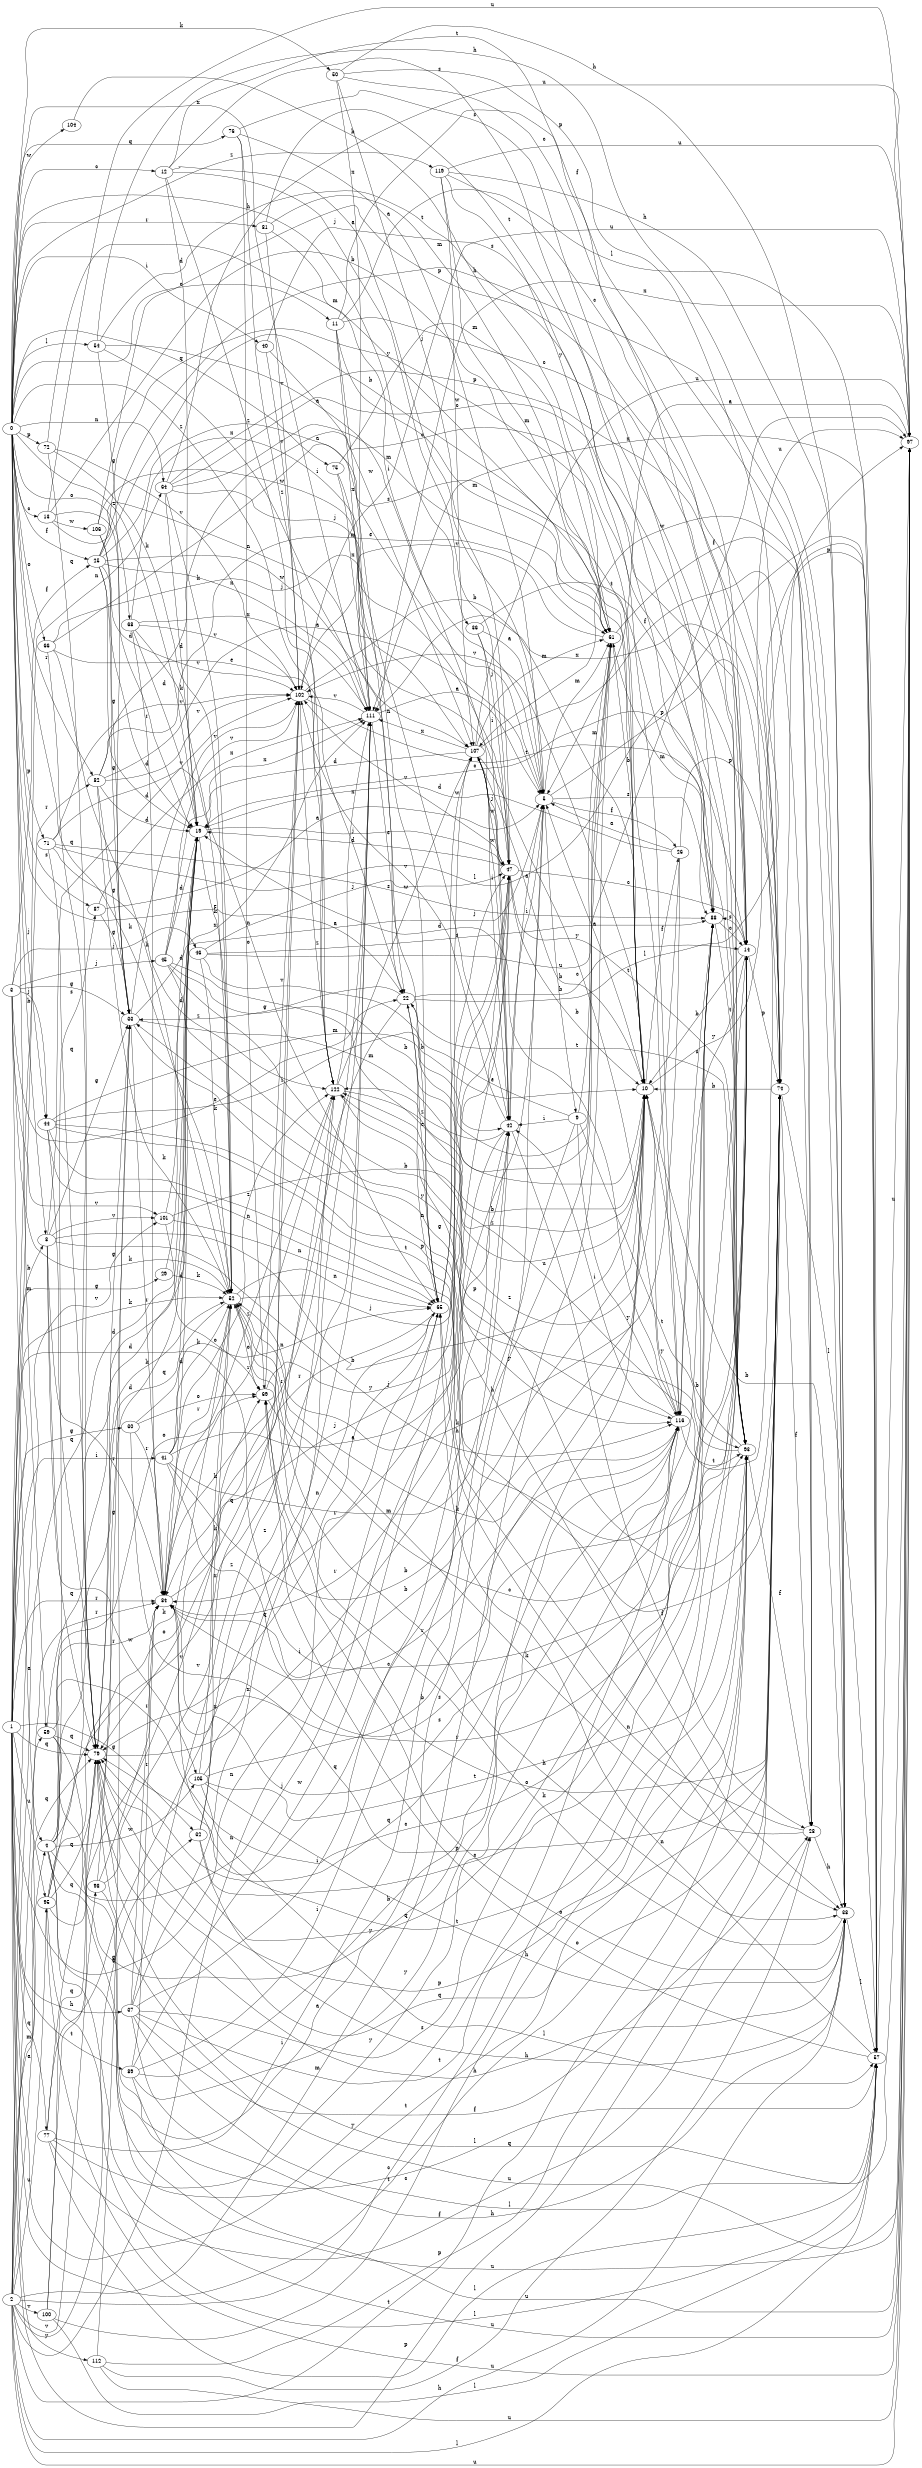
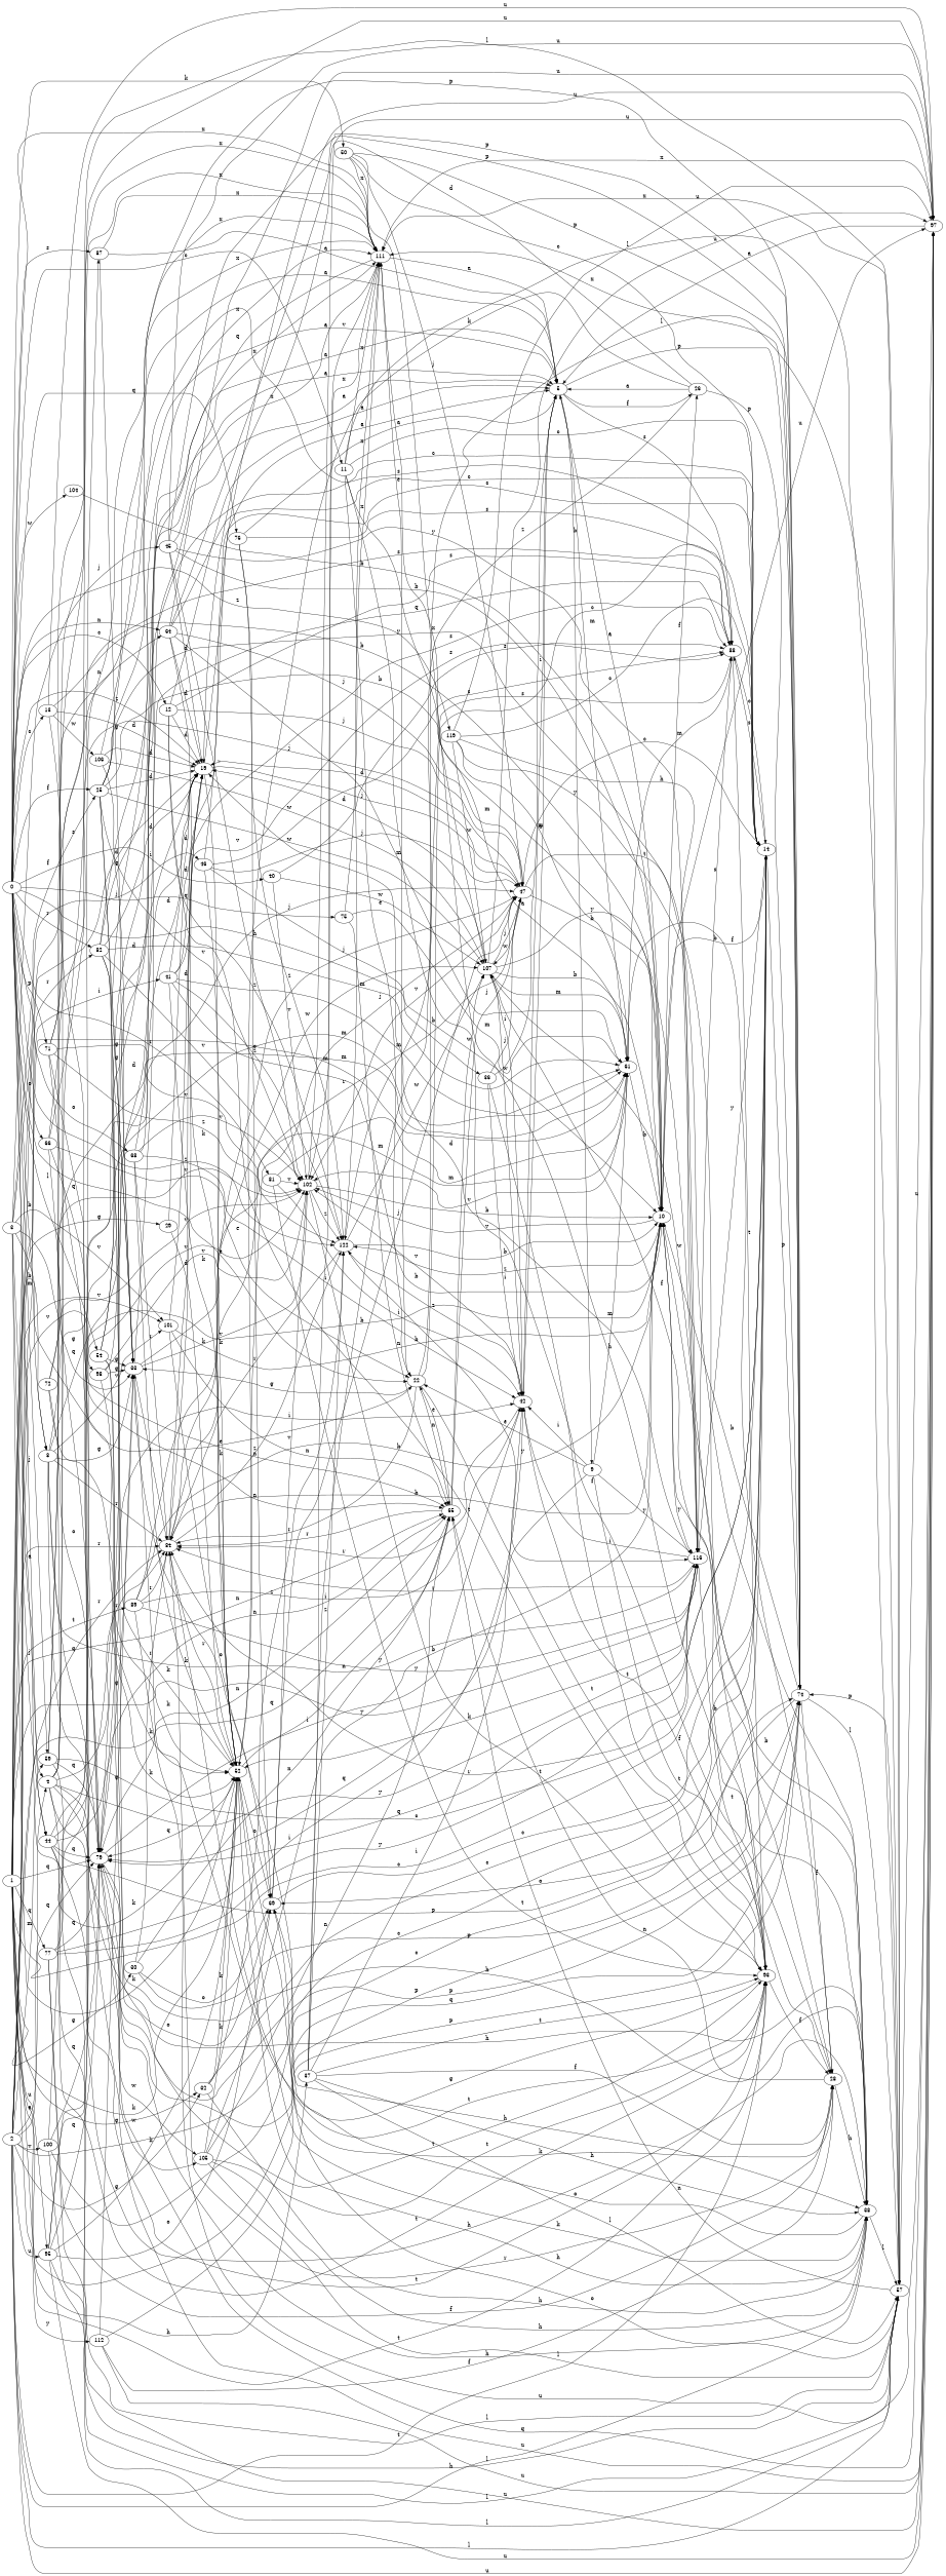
  strict digraph {
    rankdir=LR
    0
    8
    11
    12
    13
    19
    n7 [label=22]
    25
    36
    40
    44
    50
    52
    54
    59
    64
    66
    68
    71
    72
    75
    76
    81
    82
    87
    104
    111
    119
    122
    79
    84
    116
    101
    33
    105
    10
    102
    14
    57
    61
    28
    93
    47
    5
    88
    65
    97
    106
    38
    107
    42
    74
    69
    1
    29
    30
    32
    37
    41
    77
    89
    95
    112
    2
    4
    98
    100
    3
    45
    46
    9
    26
    0 -> 8 [label=b]
    0 -> 11 [label=c]
    0 -> 12 [label=c]
    0 -> 13 [label=c]
    0 -> 19 [label=z]
    0 -> n7 [label=e]
    0 -> 25 [label=f]
    0 -> 36 [label=h]
    0 -> 40 [label=i]
    0 -> 44 [label=j]
    0 -> 50 [label=k]
    0 -> 52 [label=k]
    0 -> 54 [label=l]
    0 -> 59 [label=m]
    0 -> 64 [label=n]
    0 -> 66 [label=o]
    0 -> 68 [label=o]
    0 -> 71 [label=p]
-   0 -> 72 [label=p]
    0 -> 75 [label=q]
    0 -> 76 [label=q]
    0 -> 81 [label=r]
    0 -> 82 [label=r]
    0 -> 87 [label=s]
    0 -> 104 [label=w]
    0 -> 111 [label=x]
    0 -> 119 [label=z]
    0 -> 122 [label=z]
    8 -> 79 [label=q]
    8 -> 84 [label=r]
    8 -> 116 [label=y]
    8 -> 101 [label=v]
    8 -> 33 [label=g]
    8 -> 105 [label=w]
    8 -> 10 [label=b]
    8 -> 102 [label=v]
    11 -> n7 [label=e]
    11 -> 111 [label=x]
    11 -> 14 [label=c]
    11 -> 57 [label=l]
    11 -> 61 [label=m]
    11 -> 28 [label=f]
    12 -> 19 [label=d]
    12 -> 122 [label=z]
    12 -> 93 [label=t]
    12 -> 47 [label=j]
    12 -> 5 [label=a]
    12 -> 88 [label=s]
    13 -> 19 [label=d]
    13 -> 10 [label=b]
    13 -> 65 [label=n]
    13 -> 97 [label=u]
    13 -> 106 [label=w]
    19 -> 52 [label=k]
    19 -> 14 [label=c]
    19 -> 47 [label=j]
    n7 -> 84 [label=r]
    n7 -> 33 [label=g]
    n7 -> 14 [label=c]
    n7 -> 57 [label=l]
    n7 -> 93 [label=t]
    n7 -> 65 [label=n]
    25 -> 19 [label=d]
    25 -> 111 [label=x]
    25 -> 116 [label=y]
    25 -> 33 [label=g]
    25 -> 10 [label=b]
    25 -> 102 [label=v]
    25 -> 5 [label=a]
    25 -> 38 [label=h]
    25 -> 107 [label=w]
    36 -> 93 [label=t]
    36 -> 47 [label=j]
    36 -> 5 [label=a]
    36 -> 42 [label=i]
    40 -> 102 [label=v]
    40 -> 88 [label=s]
    40 -> 107 [label=w]
    44 -> 79 [label=q]
    44 -> 61 [label=m]
    44 -> 93 [label=t]
    44 -> 65 [label=n]
    44 -> 38 [label=h]
    44 -> 42 [label=i]
    44 -> 74 [label=p]
    50 -> 111 [label=x]
    50 -> 14 [label=c]
    50 -> 47 [label=j]
    50 -> 38 [label=h]
    50 -> 74 [label=p]
    52 -> 79 [label=q]
    52 -> 84 [label=r]
    52 -> 47 [label=j]
    52 -> 65 [label=n]
    52 -> 38 [label=h]
    52 -> 69 [label=o]
    54 -> 111 [label=x]
    54 -> 33 [label=g]
    54 -> 93 [label=t]
    54 -> 5 [label=a]
    54 -> 38 [label=h]
    59 -> 111 [label=x]
    59 -> 79 [label=q]
    59 -> 14 [label=c]
    59 -> 57 [label=l]
    59 -> 97 [label=u]
    64 -> 19 [label=d]
    64 -> 52 [label=k]
    64 -> 14 [label=c]
    64 -> 61 [label=m]
    64 -> 47 [label=j]
    64 -> 97 [label=u]
    64 -> 74 [label=p]
    66 -> n7 [label=e]
    66 -> 52 [label=k]
    66 -> 79 [label=q]
    66 -> 47 [label=j]
    66 -> 88 [label=s]
    68 -> 19 [label=d]
    68 -> 52 [label=k]
    68 -> 111 [label=x]
    68 -> 84 [label=r]
    68 -> 102 [label=v]
    68 -> 42 [label=i]
    71 -> 122 [label=z]
    71 -> 79 [label=q]
    71 -> 102 [label=v]
    71 -> 57 [label=l]
    71 -> 88 [label=s]
    71 -> 65 [label=n]
    72 -> 52 [label=k]
-   72 -> 79 [label=q]
+   72 -> 79 [label=o]
    72 -> 102 [label=v]
    72 -> 61 [label=m]
    75 -> 111 [label=x]
    75 -> 61 [label=m]
    75 -> 65 [label=n]
    76 -> 122 [label=z]
    76 -> 5 [label=a]
    76 -> 88 [label=s]
    76 -> 69 [label=o]
    81 -> 102 [label=v]
    81 -> 61 [label=m]
    81 -> 93 [label=t]
    81 -> 42 [label=i]
    82 -> 19 [label=d]
    82 -> 52 [label=k]
    82 -> 33 [label=g]
    82 -> 102 [label=v]
    82 -> 14 [label=c]
    82 -> 61 [label=m]
    82 -> 5 [label=a]
    87 -> 111 [label=x]
    87 -> 33 [label=g]
    87 -> 5 [label=a]
    104 -> 10 [label=b]
    111 -> n7 [label=e]
    111 -> 79 [label=q]
    111 -> 102 [label=v]
    111 -> 5 [label=a]
    119 -> 116 [label=y]
    119 -> 14 [label=c]
    119 -> 61 [label=m]
    119 -> 97 [label=u]
    119 -> 38 [label=h]
    119 -> 107 [label=w]
    122 -> 111 [label=x]
    122 -> 84 [label=r]
    122 -> 116 [label=y]
    122 -> 10 [label=b]
    122 -> 107 [label=w]
    79 -> 33 [label=g]
    79 -> 97 [label=u]
    79 -> 38 [label=h]
    79 -> 42 [label=i]
    79 -> 74 [label=p]
    84 -> 19 [label=d]
    84 -> 122 [label=z]
    84 -> 10 [label=b]
    84 -> 93 [label=t]
    84 -> 47 [label=j]
    84 -> 88 [label=s]
    116 -> 19 [label=d]
    116 -> 52 [label=k]
    116 -> 79 [label=q]
    116 -> 84 [label=r]
    116 -> 93 [label=t]
    116 -> 88 [label=s]
    116 -> 42 [label=i]
    101 -> 19 [label=d]
    101 -> 10 [label=b]
    101 -> 65 [label=n]
    101 -> 69 [label=o]
    33 -> 84 [label=r]
    33 -> 102 [label=v]
    33 -> 61 [label=m]
    33 -> 5 [label=a]
    33 -> 38 [label=h]
    105 -> 52 [label=k]
    105 -> 10 [label=b]
    105 -> 57 [label=l]
    105 -> 93 [label=t]
    105 -> 65 [label=n]
    105 -> 38 [label=h]
    10 -> 122 [label=z]
    10 -> 116 [label=y]
    10 -> 102 [label=v]
    10 -> 5 [label=a]
    10 -> 97 [label=u]
    10 -> 26 [label=f]
    102 -> 122 [label=z]
    102 -> 10 [label=b]
    102 -> 93 [label=t]
    102 -> 97 [label=u]
    14 -> 84 [label=r]
    14 -> 116 [label=y]
    14 -> 10 [label=b]
    14 -> 88 [label=s]
    14 -> 74 [label=p]
    57 -> 111 [label=x]
    57 -> 65 [label=n]
    57 -> 97 [label=u]
    57 -> 74 [label=p]
    57 -> 69 [label=o]
    61 -> 10 [label=b]
    61 -> 102 [label=v]
    61 -> 28 [label=f]
    28 -> 52 [label=k]
-   37 -> 84 [label=r]
+   28 -> 84 [label=r]
    28 -> 65 [label=n]
    28 -> 38 [label=h]
    93 -> 33 [label=g]
    93 -> 10 [label=b]
    93 -> 28 [label=f]
    47 -> 19 [label=d]
    47 -> 84 [label=r]
    47 -> 10 [label=b]
    47 -> 102 [label=v]
    47 -> 14 [label=c]
    47 -> 93 [label=t]
    47 -> 107 [label=w]
    5 -> 61 [label=m]
    5 -> 88 [label=s]
    5 -> 42 [label=i]
    5 -> 74 [label=p]
    5 -> 9 [label=b]
    5 -> 26 [label=f]
    88 -> 79 [label=q]
    88 -> 14 [label=c]
    88 -> 61 [label=m]
    88 -> 93 [label=t]
    65 -> n7 [label=e]
    65 -> 79 [label=q]
    65 -> 84 [label=r]
    65 -> 47 [label=j]
    65 -> 107 [label=w]
    97 -> 111 [label=x]
    97 -> 79 [label=q]
    97 -> 5 [label=a]
    106 -> 19 [label=d]
    106 -> 33 [label=g]
    106 -> 107 [label=w]
    106 -> 74 [label=p]
    38 -> 52 [label=k]
    38 -> 10 [label=b]
    38 -> 57 [label=l]
    38 -> 107 [label=w]
    38 -> 69 [label=o]
    107 -> 19 [label=d]
    107 -> 111 [label=x]
    107 -> 116 [label=y]
    107 -> 10 [label=b]
    107 -> 61 [label=m]
    107 -> 28 [label=f]
    107 -> 47 [label=j]
    107 -> 97 [label=u]
    107 -> 42 [label=i]
    42 -> 122 [label=z]
    42 -> 84 [label=r]
    42 -> 102 [label=v]
    42 -> 28 [label=f]
    42 -> 5 [label=a]
    42 -> 107 [label=w]
    74 -> 111 [label=x]
    74 -> 79 [label=q]
    74 -> 10 [label=b]
    74 -> 57 [label=l]
    74 -> 28 [label=f]
    74 -> 69 [label=o]
    69 -> 102 [label=v]
    69 -> 14 [label=c]
    69 -> 47 [label=j]
    1 -> 8 [label=b]
    1 -> 52 [label=k]
    1 -> 64 [label=n]
    1 -> 82 [label=r]
    1 -> 79 [label=q]
    1 -> 84 [label=r]
    1 -> 116 [label=y]
    1 -> 14 [label=c]
    1 -> 93 [label=t]
    1 -> 65 [label=n]
    1 -> 74 [label=p]
    1 -> 29 [label=g]
    1 -> 30 [label=g]
    1 -> 32 [label=g]
    1 -> 37 [label=h]
    1 -> 41 [label=i]
    1 -> 77 [label=q]
    1 -> 89 [label=t]
    1 -> 95 [label=u]
    1 -> 112 [label=y]
    29 -> 19 [label=d]
    29 -> 52 [label=k]
    30 -> 84 [label=r]
    30 -> 65 [label=n]
    30 -> 74 [label=p]
    30 -> 69 [label=o]
    32 -> 52 [label=k]
    32 -> 122 [label=z]
    32 -> 14 [label=c]
    32 -> 38 [label=h]
    37 -> 111 [label=x]
    37 -> 122 [label=z]
    37 -> 57 [label=l]
    37 -> 28 [label=f]
    37 -> 93 [label=t]
    37 -> 88 [label=s]
    37 -> 38 [label=h]
    37 -> 42 [label=i]
    41 -> 19 [label=d]
    41 -> 52 [label=k]
    41 -> 122 [label=z]
    41 -> 10 [label=b]
    41 -> 61 [label=m]
    41 -> 5 [label=a]
    41 -> 88 [label=s]
    77 -> 111 [label=x]
    77 -> 79 [label=q]
    77 -> 116 [label=y]
    77 -> 57 [label=l]
    77 -> 28 [label=f]
    77 -> 42 [label=i]
    89 -> 84 [label=r]
    89 -> 116 [label=y]
    89 -> 10 [label=b]
    89 -> 97 [label=u]
    89 -> 107 [label=w]
    89 -> 42 [label=i]
    95 -> 19 [label=d]
    95 -> 52 [label=k]
    95 -> 79 [label=q]
    95 -> 102 [label=v]
    95 -> 57 [label=l]
    95 -> 97 [label=u]
    95 -> 69 [label=o]
    112 -> 33 [label=g]
    112 -> 28 [label=f]
    112 -> 97 [label=u]
    112 -> 74 [label=p]
    2 -> 19 [label=d]
    2 -> 59 [label=m]
    2 -> 79 [label=q]
    2 -> 84 [label=r]
    2 -> 101 [label=v]
    2 -> 14 [label=c]
    2 -> 57 [label=l]
    2 -> 61 [label=m]
    2 -> 93 [label=t]
    2 -> 65 [label=n]
    2 -> 97 [label=u]
    2 -> 38 [label=h]
    2 -> 32 [label=g]
    2 -> 95 [label=u]
    2 -> 4 [label=a]
    2 -> 98 [label=v]
    2 -> 100 [label=v]
    4 -> 87 [label=s]
    4 -> 111 [label=x]
    4 -> 84 [label=r]
    4 -> 116 [label=y]
    4 -> 105 [label=w]
    4 -> 93 [label=t]
    4 -> 47 [label=j]
    4 -> 97 [label=u]
    4 -> 69 [label=o]
    98 -> 52 [label=k]
    98 -> 33 [label=g]
    98 -> 102 [label=v]
    98 -> 5 [label=a]
    100 -> 19 [label=d]
    100 -> 79 [label=q]
    100 -> 14 [label=c]
    100 -> 57 [label=l]
    3 -> n7 [label=e]
    3 -> 25 [label=f]
    3 -> 44 [label=j]
    3 -> 52 [label=k]
    3 -> 101 [label=v]
    3 -> 33 [label=g]
    3 -> 4 [label=a]
    3 -> 45 [label=j]
    3 -> 46 [label=j]
    45 -> 19 [label=d]
    45 -> 111 [label=x]
    45 -> 116 [label=y]
    45 -> 10 [label=b]
    45 -> 102 [label=v]
    45 -> 97 [label=u]
    45 -> 74 [label=p]
    46 -> 52 [label=k]
    46 -> 10 [label=b]
    46 -> 47 [label=j]
    46 -> 88 [label=s]
    46 -> 97 [label=u]
    9 -> n7 [label=e]
    9 -> 79 [label=q]
    9 -> 116 [label=y]
    9 -> 61 [label=m]
    9 -> 93 [label=t]
    9 -> 42 [label=i]
    26 -> 19 [label=d]
    26 -> 52 [label=k]
    26 -> 122 [label=z]
    26 -> 5 [label=a]
    26 -> 74 [label=p]
  }
